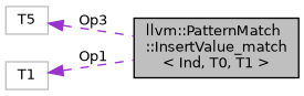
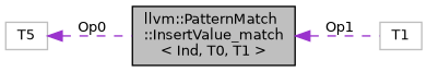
  digraph {
    rankdir=LR
    node [color=grey75 fontname=Helvetica fontsize=10 shape=record]
    edge [color=darkorchid3 dir=back fontname=Helvetica fontsize=10 labelfontname=Helvetica labelfontsize=10 style=dashed]
    n1 [color=black fillcolor=grey75 fontcolor=black height=0.2 label="llvm::PatternMatch\l::InsertValue_match\l\< Ind, T0, T1 \>" style=filled width=0.4]
    n2 [height=0.2 label=T5 width=0.4]
    n3 [height=0.2 label=T1 width=0.4]
-   n2 -> n1 [label=" Op3"]
-   n3 -> n1 [label=" Op1"]
+   n2 -> n1 [label=" Op0"]
+   n1 -> n3 [label=" Op1"]
  }
